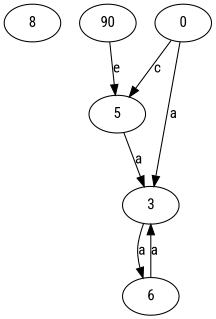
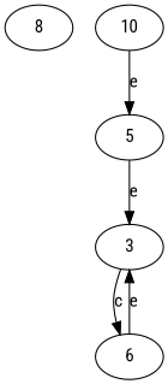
  strict digraph {
    fontname="Roboto Condensed"
    node [fontname="Roboto Condensed"]
    edge [fontname="Roboto Condensed"]
    n1 [label=8]
    3
    6
    5
-   10 [label=90]
-   0
-   3 -> 6 [label=a]
-   6 -> 3 [label=a]
-   5 -> 3 [label=a]
+   10
+   3 -> 6 [label=c]
+   6 -> 3 [label=e]
+   5 -> 3 [label=e]
    10 -> 5 [label=e]
-   0 -> 3 [label=a]
-   0 -> 5 [label=c]
  }
